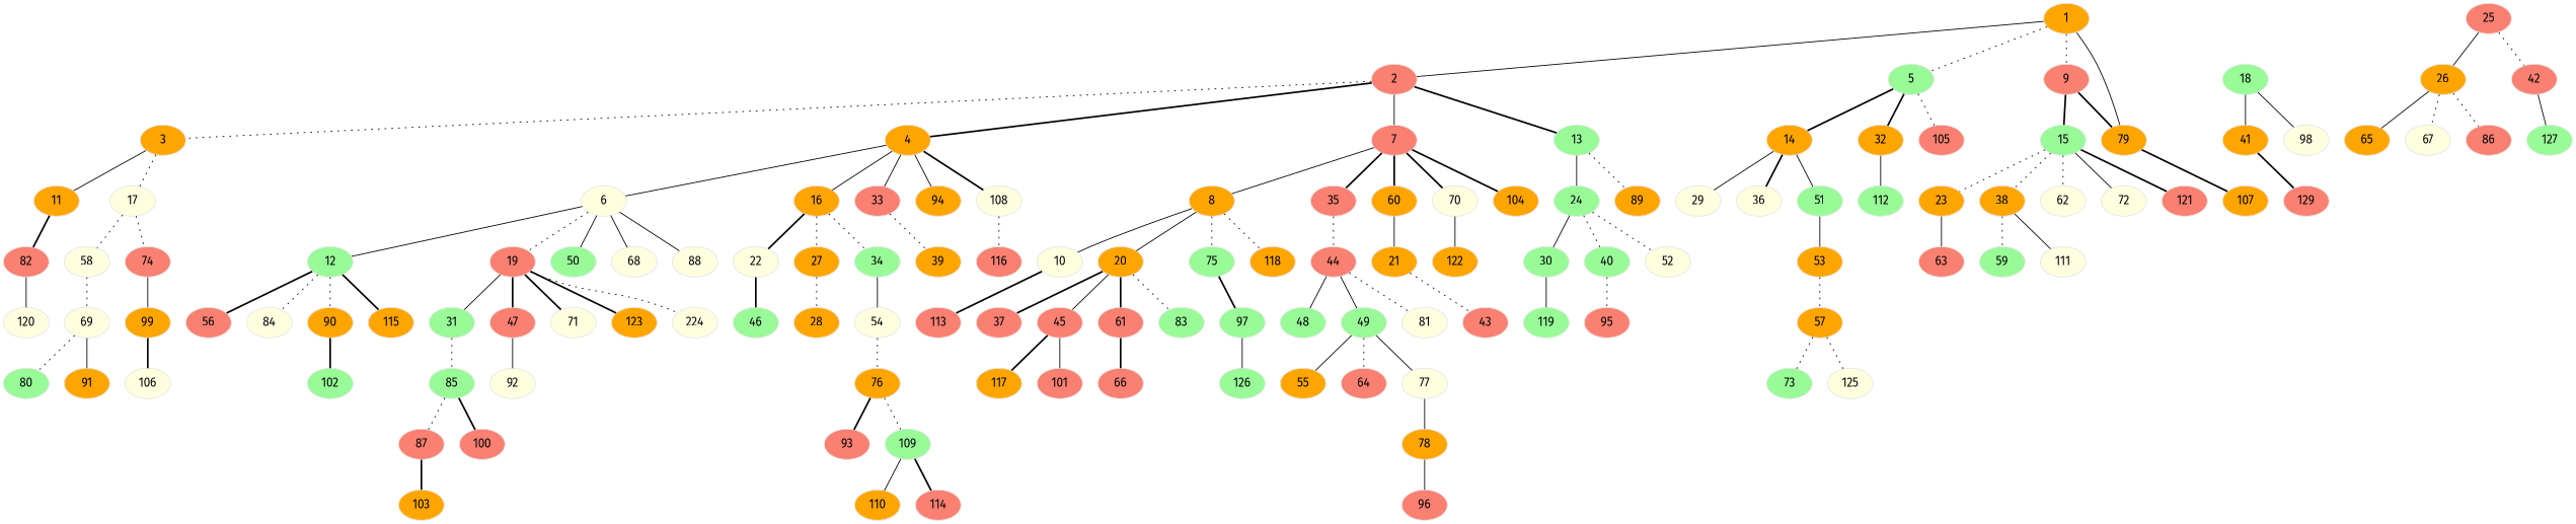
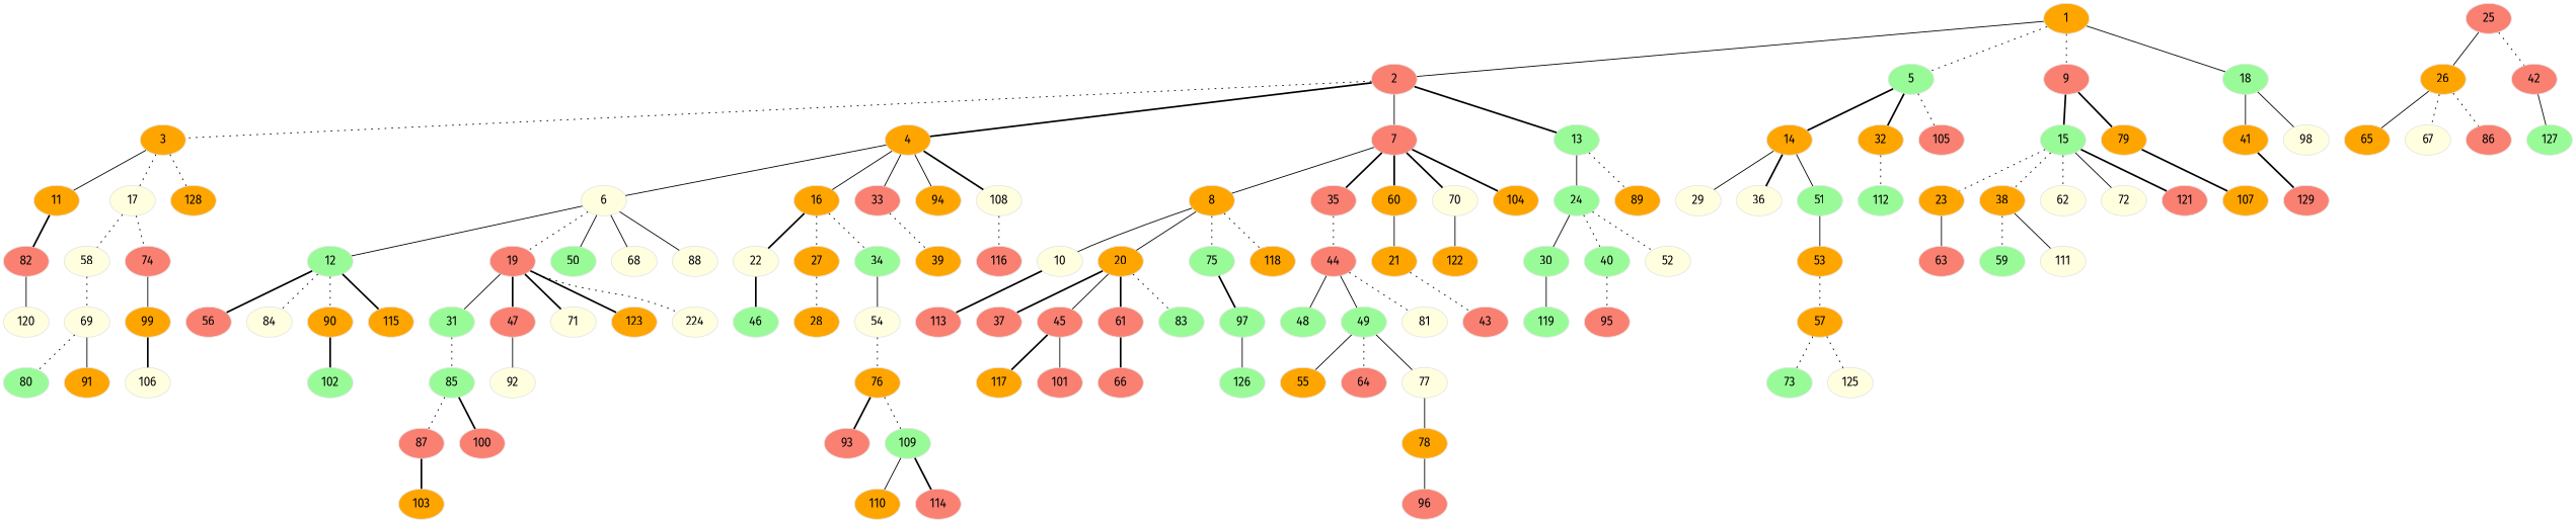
  graph {
    fontname="Fira Sans"
    node [color=gray90 fillcolor=orange fontname="Fira Sans" style=filled]
    edge [fontname="Fira Sans" style=solid]
    2 [fillcolor=salmon]
    1
    5 [fillcolor=palegreen]
    9 [fillcolor=salmon]
    18 [fillcolor=palegreen]
    3
    4
    7 [fillcolor=salmon]
    13 [fillcolor=palegreen]
    14
    32
    105 [fillcolor=salmon]
    15 [fillcolor=palegreen]
    79
    41
    98 [fillcolor=lightyellow]
    11
    17 [fillcolor=lightyellow]
+   128
    6 [fillcolor=lightyellow]
    16
    33 [fillcolor=salmon]
    94
    108 [fillcolor=lightyellow]
    8
    35 [fillcolor=salmon]
    60
    70 [fillcolor=lightyellow]
    104
    24 [fillcolor=palegreen]
    89
    82 [fillcolor=salmon]
    58 [fillcolor=lightyellow]
    74 [fillcolor=salmon]
    12 [fillcolor=palegreen]
    19 [fillcolor=salmon]
    50 [fillcolor=palegreen]
    68 [fillcolor=lightyellow]
    88 [fillcolor=lightyellow]
    22 [fillcolor=lightyellow]
    27
    34 [fillcolor=palegreen]
    39
    116 [fillcolor=salmon]
    29 [fillcolor=lightyellow]
    36 [fillcolor=lightyellow]
    51 [fillcolor=palegreen]
    112 [fillcolor=palegreen]
    56 [fillcolor=salmon]
    84 [fillcolor=lightyellow]
    90
    115
    31 [fillcolor=palegreen]
    47 [fillcolor=salmon]
    71 [fillcolor=lightyellow]
    123
    n57 [fillcolor=lightyellow label=224]
    10 [fillcolor=lightyellow]
    20
    75 [fillcolor=palegreen]
    118
    43 [fillcolor=salmon]
    21
    44 [fillcolor=salmon]
    122
    113 [fillcolor=salmon]
    37 [fillcolor=salmon]
    45 [fillcolor=salmon]
    61 [fillcolor=salmon]
    83 [fillcolor=palegreen]
    97 [fillcolor=palegreen]
    23
    38
    62 [fillcolor=lightyellow]
    72 [fillcolor=lightyellow]
    121 [fillcolor=salmon]
    107
    120 [fillcolor=lightyellow]
    102 [fillcolor=palegreen]
    30 [fillcolor=palegreen]
    40 [fillcolor=palegreen]
    52 [fillcolor=lightyellow]
    53
    63 [fillcolor=salmon]
    59 [fillcolor=palegreen]
    111 [fillcolor=lightyellow]
    46 [fillcolor=palegreen]
    25 [fillcolor=salmon]
    26
    42 [fillcolor=salmon]
    28
    54 [fillcolor=lightyellow]
    69 [fillcolor=lightyellow]
    99
    129 [fillcolor=salmon]
    85 [fillcolor=palegreen]
    92 [fillcolor=lightyellow]
    117
    101 [fillcolor=salmon]
    66 [fillcolor=salmon]
    119 [fillcolor=palegreen]
    95 [fillcolor=salmon]
    65
    67 [fillcolor=lightyellow]
    86 [fillcolor=salmon]
    127 [fillcolor=palegreen]
    87 [fillcolor=salmon]
    100 [fillcolor=salmon]
    76
    48 [fillcolor=palegreen]
    49 [fillcolor=palegreen]
    81 [fillcolor=lightyellow]
    55
    64 [fillcolor=salmon]
    77 [fillcolor=lightyellow]
    78
    57
    73 [fillcolor=palegreen]
    125 [fillcolor=lightyellow]
    93 [fillcolor=salmon]
    109 [fillcolor=palegreen]
    80 [fillcolor=palegreen]
    91
    106 [fillcolor=lightyellow]
    126 [fillcolor=palegreen]
    110
    114 [fillcolor=salmon]
    96 [fillcolor=salmon]
    103
    2 -- 3 [style=dotted]
    2 -- 4 [style=bold]
    2 -- 7
    2 -- 13 [style=bold]
    1 -- 2
    1 -- 5 [style=dotted]
    1 -- 9 [style=dotted]
-   1 -- 79
+   1 -- 18
    5 -- 14 [style=bold]
    5 -- 32 [style=bold]
    5 -- 105 [style=dotted]
    9 -- 15 [style=bold]
    9 -- 79 [style=bold]
    18 -- 41
    18 -- 98
    3 -- 11
    3 -- 17 [style=dotted]
+   3 -- 128 [style=dotted]
    4 -- 6
    4 -- 16
    4 -- 33
    4 -- 94
    4 -- 108 [style=bold]
    7 -- 8
    7 -- 35 [style=bold]
    7 -- 60 [style=bold]
    7 -- 70 [style=bold]
    7 -- 104 [style=bold]
    13 -- 24
    13 -- 89 [style=dotted]
    14 -- 29
    14 -- 36 [style=bold]
    14 -- 51
-   32 -- 112
+   32 -- 112 [style=dotted]
    15 -- 23 [style=dotted]
    15 -- 38 [style=dotted]
    15 -- 62 [style=dotted]
    15 -- 72
    15 -- 121 [style=bold]
    79 -- 107 [style=bold]
    41 -- 129 [style=bold]
    11 -- 82 [style=bold]
    17 -- 58 [style=dotted]
    17 -- 74 [style=dotted]
    6 -- 12
    6 -- 19 [style=dotted]
    6 -- 50
    6 -- 68
    6 -- 88
    16 -- 22 [style=bold]
    16 -- 27 [style=dotted]
    16 -- 34 [style=dotted]
    33 -- 39 [style=dotted]
    108 -- 116 [style=dotted]
    8 -- 10
    8 -- 20
    8 -- 75 [style=dotted]
    8 -- 118 [style=dotted]
    35 -- 44 [style=dotted]
    60 -- 21
    70 -- 122
    24 -- 30
    24 -- 40 [style=dotted]
    24 -- 52 [style=dotted]
    82 -- 120
    58 -- 69 [style=dotted]
    74 -- 99
    12 -- 56 [style=bold]
    12 -- 84 [style=dotted]
    12 -- 90 [style=dotted]
    12 -- 115 [style=bold]
    19 -- 31
    19 -- 47 [style=bold]
    19 -- 71 [style=bold]
    19 -- 123 [style=bold]
    19 -- n57 [style=dotted]
    22 -- 46 [style=bold]
    27 -- 28 [style=dotted]
    34 -- 54
    51 -- 53
    90 -- 102 [style=bold]
    31 -- 85 [style=dotted]
    47 -- 92
    10 -- 113 [style=bold]
    20 -- 37 [style=bold]
    20 -- 45
    20 -- 61 [style=bold]
    20 -- 83 [style=dotted]
    75 -- 97 [style=bold]
    21 -- 43 [style=dotted]
    44 -- 48
    44 -- 49
    44 -- 81 [style=dotted]
    45 -- 117 [style=bold]
    45 -- 101
    61 -- 66 [style=bold]
    97 -- 126
    23 -- 63
    38 -- 59 [style=dotted]
    38 -- 111
    30 -- 119
    40 -- 95 [style=dotted]
    53 -- 57 [style=dotted]
    25 -- 26
    25 -- 42 [style=dotted]
    26 -- 65
    26 -- 67 [style=dotted]
    26 -- 86 [style=dotted]
    42 -- 127
    54 -- 76 [style=dotted]
    69 -- 80 [style=dotted]
    69 -- 91
    99 -- 106 [style=bold]
    85 -- 87 [style=dotted]
    85 -- 100 [style=bold]
    87 -- 103 [style=bold]
    76 -- 93 [style=bold]
    76 -- 109 [style=dotted]
    49 -- 55
    49 -- 64 [style=dotted]
    49 -- 77
    77 -- 78
    78 -- 96
    57 -- 73 [style=dotted]
    57 -- 125 [style=dotted]
    109 -- 110
    109 -- 114 [style=bold]
  }
